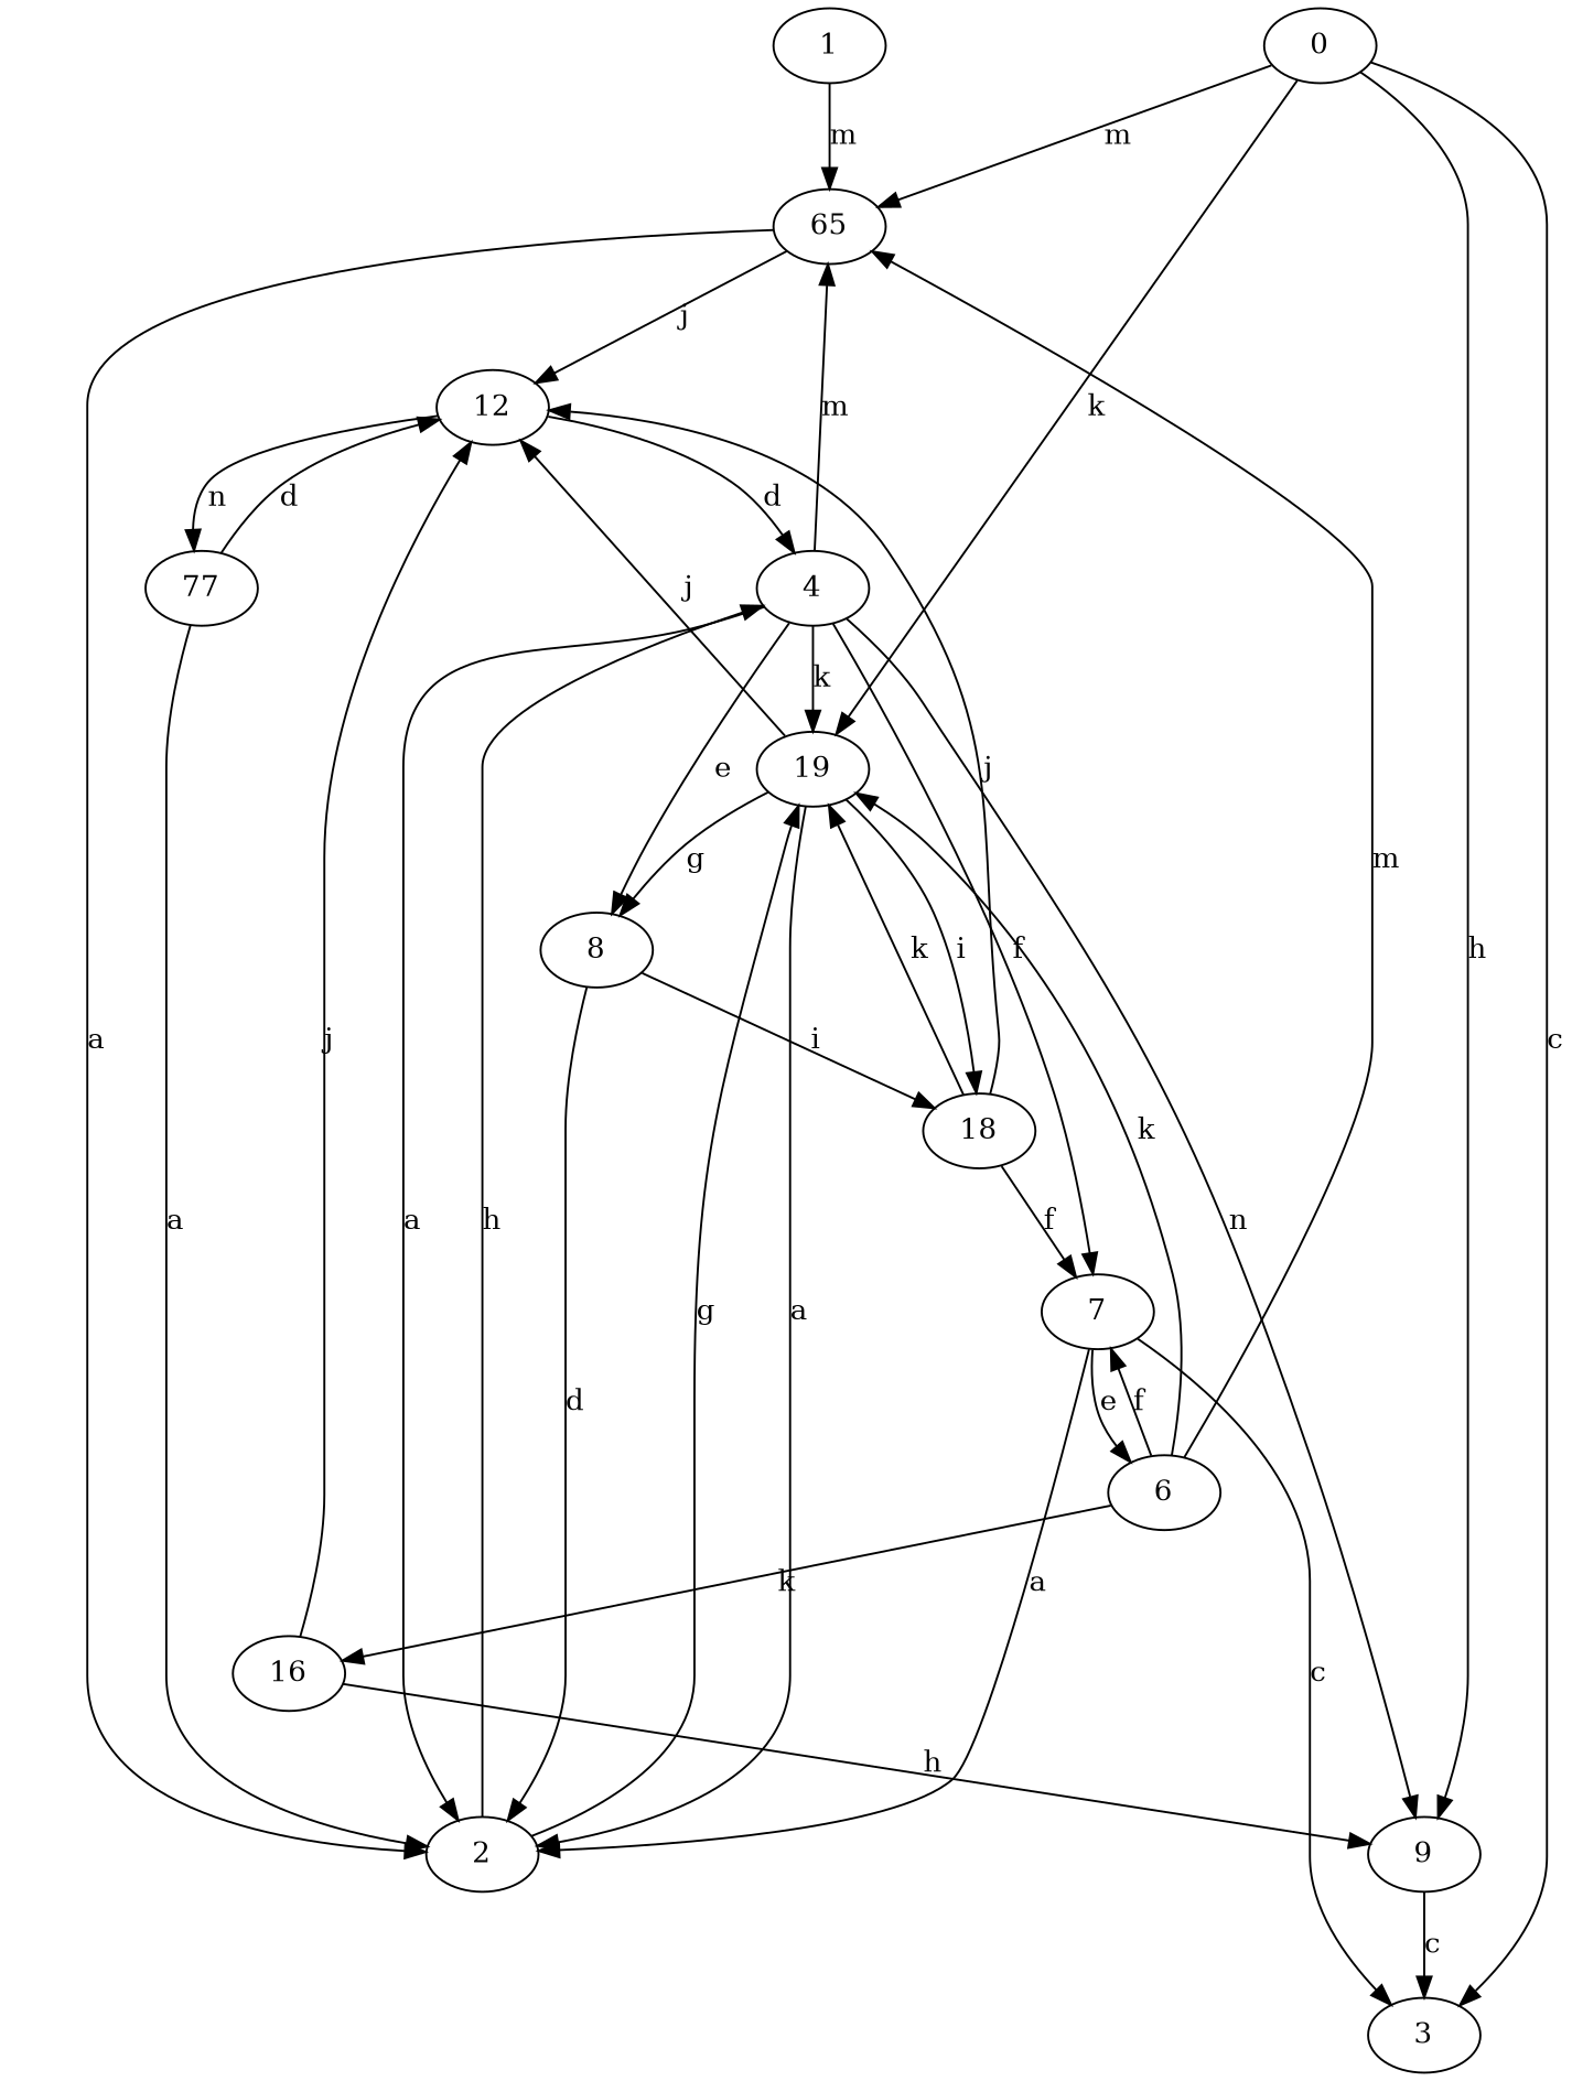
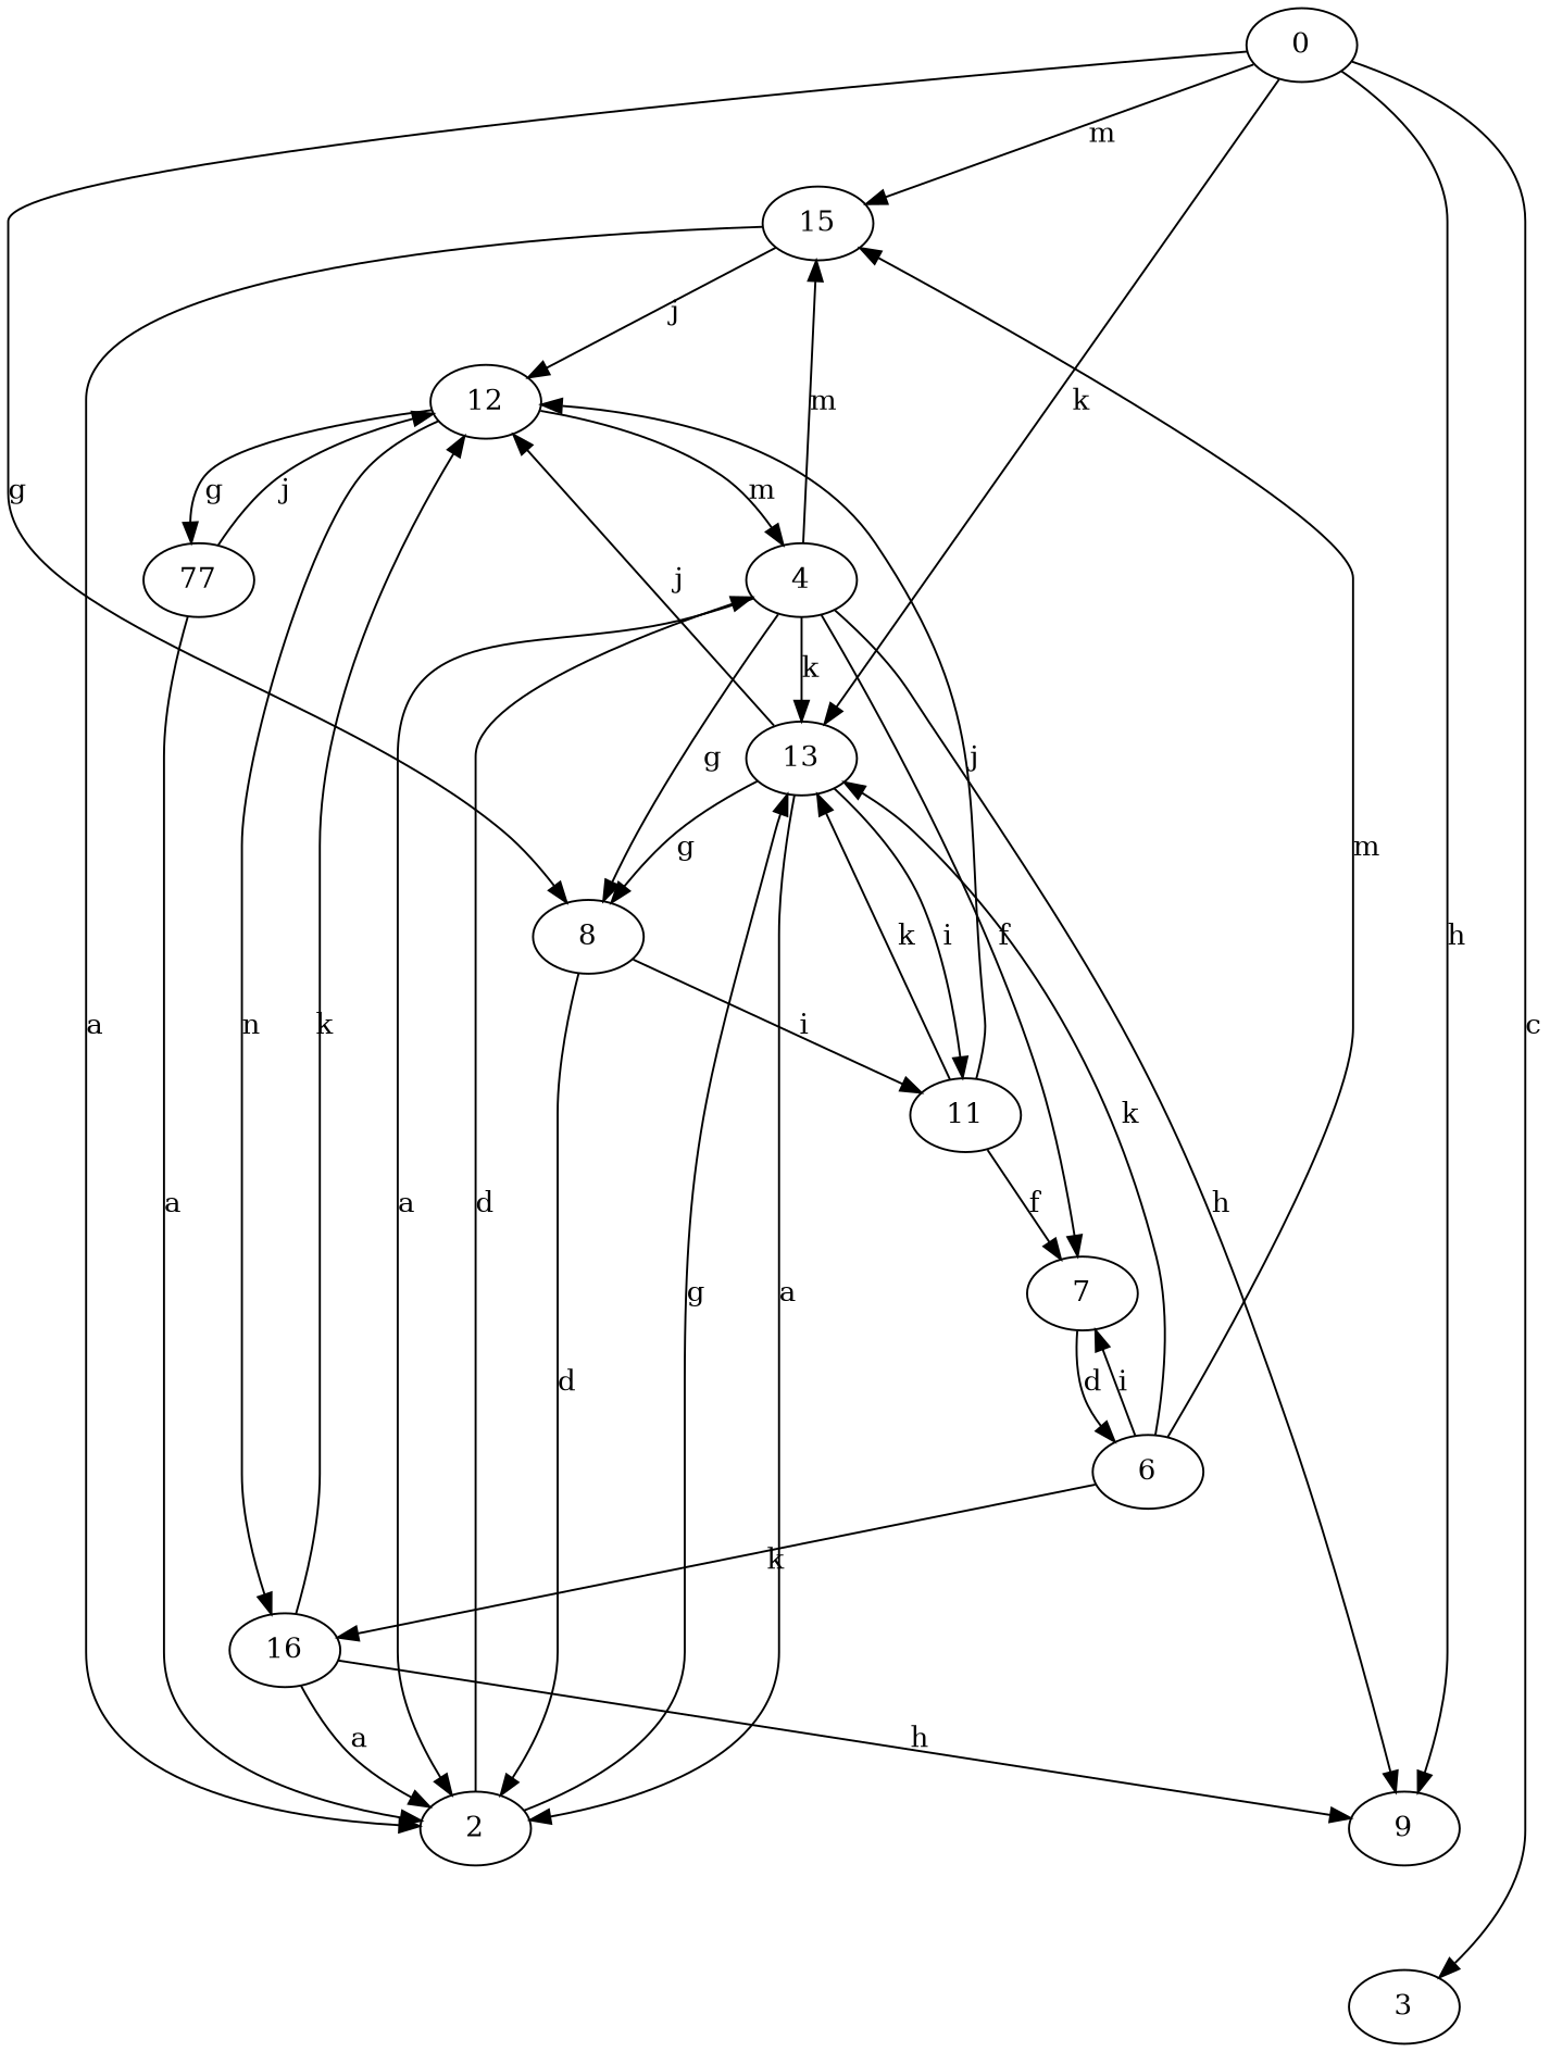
  strict digraph {
-   1
-   15 [label=65]
-   11 [label=18]
-   13 [label=19]
+   15
+   11
+   13
    7
    12
    2
    4
    8
    9
    6
    3
    16
    0
    n15 [label=77]
-   1 -> 15 [label=m]
    15 -> 12 [label=j]
    15 -> 2 [label=a]
    11 -> 13 [label=k]
    11 -> 7 [label=f]
    11 -> 12 [label=j]
    13 -> 11 [label=i]
    13 -> 12 [label=j]
    13 -> 2 [label=a]
    13 -> 8 [label=g]
-   7 -> 2 [label=a]
-   7 -> 6 [label=e]
-   7 -> 3 [label=c]
-   12 -> 4 [label=d]
-   12 -> n15 [label=n]
+   16 -> 2 [label=a]
+   7 -> 6 [label=d]
+   12 -> 4 [label=m]
+   12 -> 16 [label=n]
+   12 -> n15 [label=g]
    2 -> 13 [label=g]
-   2 -> 4 [label=h]
+   2 -> 4 [label=d]
    4 -> 15 [label=m]
    4 -> 13 [label=k]
    4 -> 7 [label=f]
    4 -> 2 [label=a]
-   4 -> 8 [label=e]
-   4 -> 9 [label=n]
+   4 -> 8 [label=g]
+   4 -> 9 [label=h]
    8 -> 11 [label=i]
    8 -> 2 [label=d]
-   9 -> 3 [label=c]
    6 -> 15 [label=m]
    6 -> 13 [label=k]
-   6 -> 7 [label=f]
+   6 -> 7 [label=i]
    6 -> 16 [label=k]
-   16 -> 12 [label=j]
+   16 -> 12 [label=k]
    16 -> 9 [label=h]
    0 -> 15 [label=m]
    0 -> 13 [label=k]
+   0 -> 8 [label=g]
    0 -> 9 [label=h]
    0 -> 3 [label=c]
-   n15 -> 12 [label=d]
+   n15 -> 12 [label=j]
    n15 -> 2 [label=a]
  }
